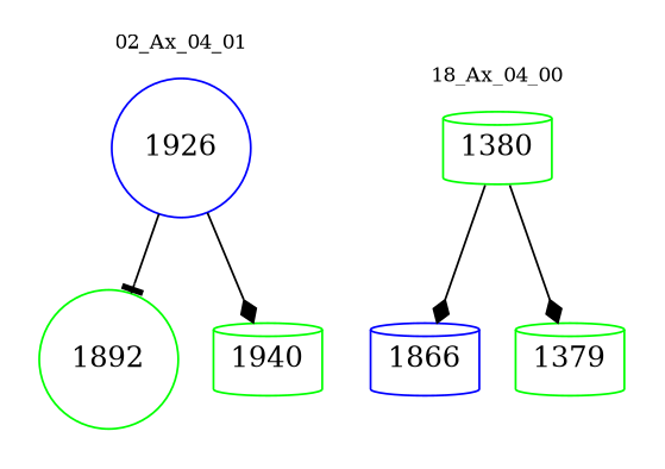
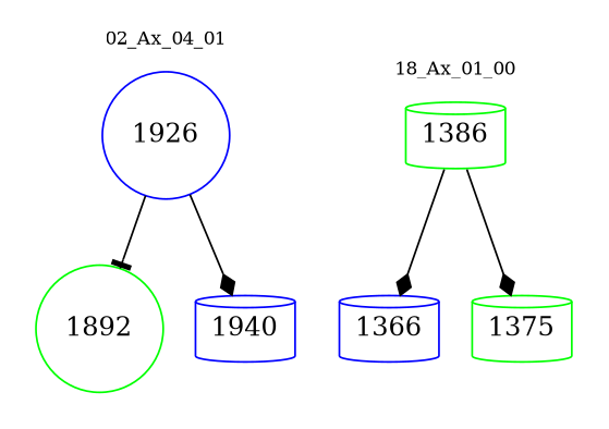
  digraph {
    node [color=green shape=cylinder]
    edge [arrowhead=diamond color=black]
    n1 [color=blue label=1926 shape=circle]
    n2 [label=1892 shape=circle]
-   n3 [label=1940]
-   n4 [label=1380]
-   n5 [color=blue label=1866]
-   n6 [label=1379]
+   n3 [color=blue label=1940]
+   n4 [label=1386]
+   n5 [color=blue label=1366]
+   n6 [label=1375]
    subgraph cluster_1 {
      color=white
      fontsize=10
      label="02_Ax_04_01"
      n1
      n2
      n3
    }
    subgraph cluster_2 {
      color=white
      fontsize=10
-     label="18_Ax_04_00"
+     label="18_Ax_01_00"
      n4
      n5
      n6
    }
    n1 -> n2 [arrowhead=tee]
    n1 -> n3
    n4 -> n5
    n4 -> n6
  }
